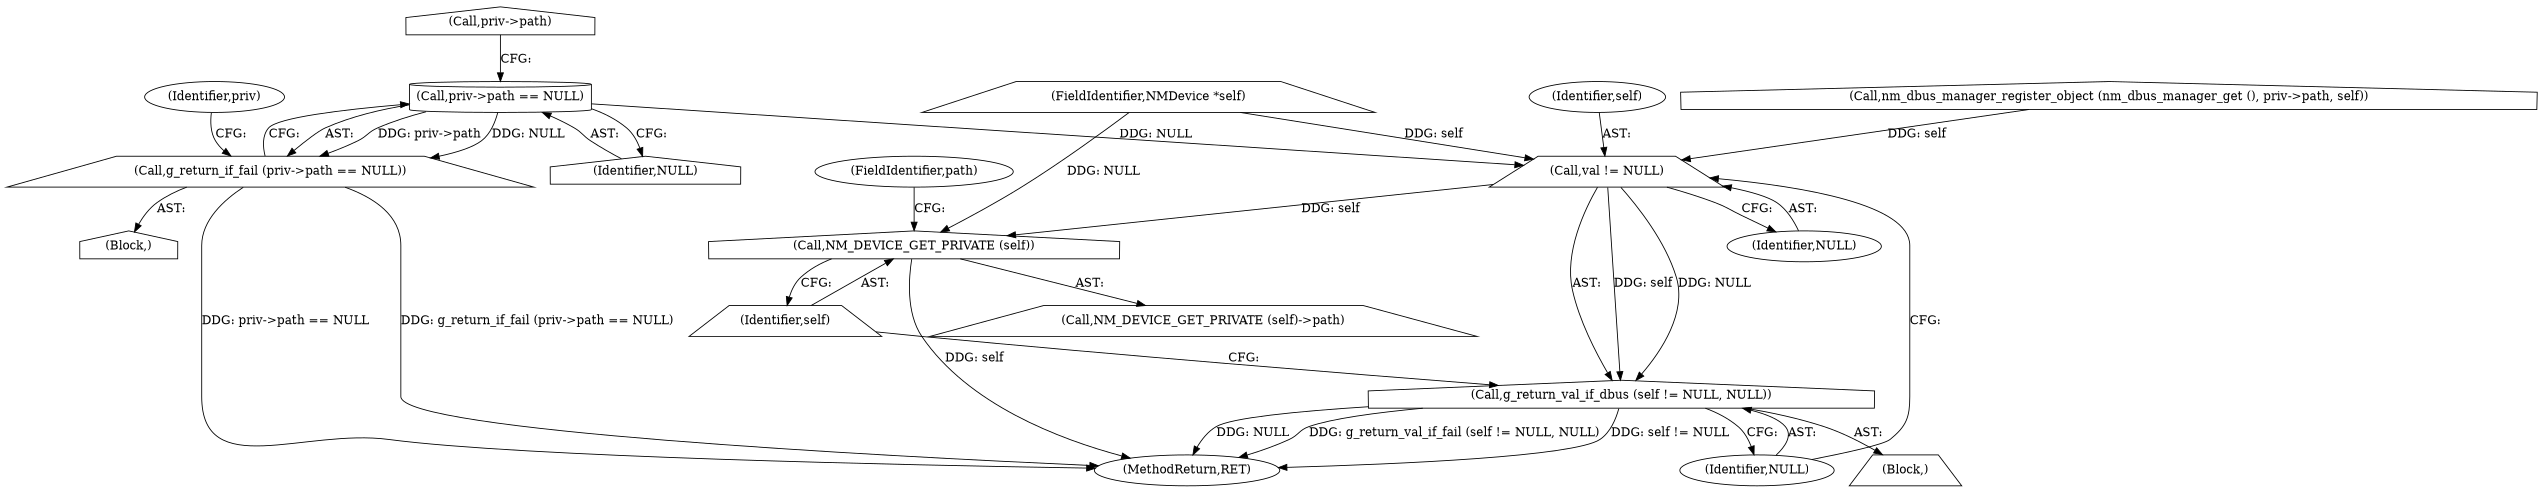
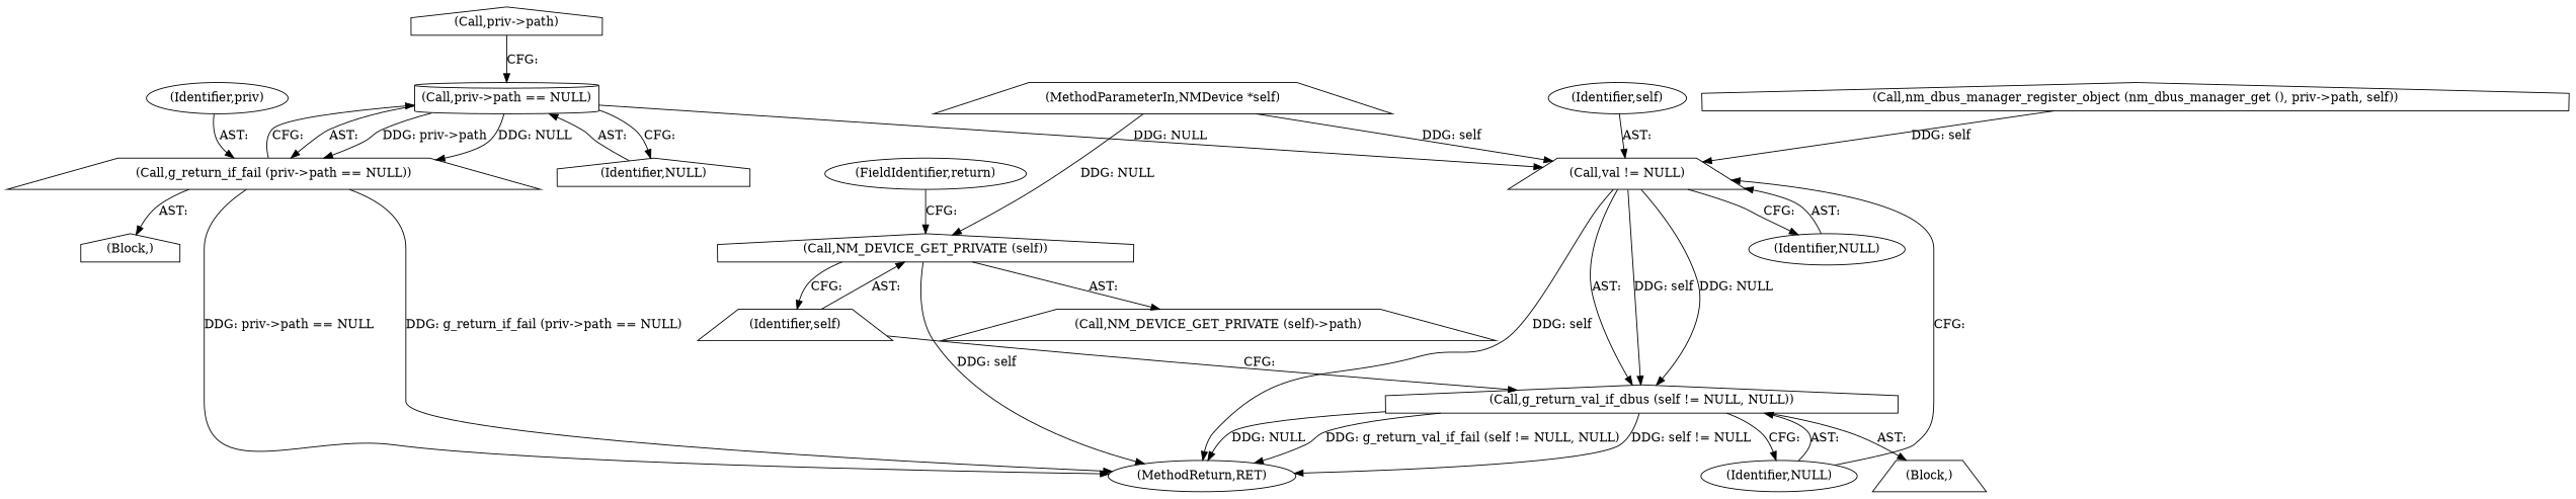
  digraph {
    node [shape=trapezium]
    n1 [label="(Call,priv->path == NULL)" shape=cylinder]
    n2 [label="(Call,g_return_if_fail (priv->path == NULL))"]
    n3 [label="(Call,val != NULL)"]
    n4 [label="(Identifier,NULL)" shape=house]
    n5 [label="(Block,)" shape=house]
    n6 [label="(MethodReturn,RET)" shape=ellipse]
    n7 [label="(Call,g_return_val_if_dbus (self != NULL, NULL))" shape=house]
    n8 [label="(Call,NM_DEVICE_GET_PRIVATE (self))" shape=house]
    n9 [label="(Identifier,NULL)" shape=ellipse]
    n10 [label="(Identifier,NULL)" shape=ellipse]
    n11 [label="(Block,)"]
    n12 [label="(Identifier,self)"]
    n13 [label="(Call,NM_DEVICE_GET_PRIVATE (self)->path)"]
    n14 [label="(Call,priv->path)" shape=house]
-   n15 [label="(FieldIdentifier,path)" shape=ellipse]
+   n15 [label="(FieldIdentifier,return)" shape=ellipse]
    n16 [label="(Identifier,priv)" shape=ellipse]
-   n17 [label="(FieldIdentifier,NMDevice *self)"]
+   n17 [label="(MethodParameterIn,NMDevice *self)"]
    n18 [label="(Identifier,self)" shape=ellipse]
    n19 [label="(Call,nm_dbus_manager_register_object (nm_dbus_manager_get (), priv->path, self))" shape=house]
    n1 -> n2 [label="AST: "]
    n1 -> n2 [label="DDG: priv->path"]
    n1 -> n2 [label="DDG: NULL"]
    n1 -> n3 [label="DDG: NULL"]
    n1 -> n4 [label="CFG: "]
    n2 -> n1 [label="CFG: "]
    n2 -> n5 [label="AST: "]
    n2 -> n6 [label="DDG: priv->path == NULL"]
    n2 -> n6 [label="DDG: g_return_if_fail (priv->path == NULL)"]
    n3 -> n7 [label="AST: "]
    n3 -> n7 [label="DDG: self"]
    n3 -> n7 [label="DDG: NULL"]
-   n3 -> n8 [label="DDG: self"]
+   n3 -> n6 [label="DDG: self"]
    n3 -> n9 [label="CFG: "]
    n4 -> n1 [label="AST: "]
    n7 -> n6 [label="DDG: NULL"]
    n7 -> n6 [label="DDG: g_return_val_if_fail (self != NULL, NULL)"]
    n7 -> n6 [label="DDG: self != NULL"]
    n7 -> n10 [label="CFG: "]
    n7 -> n11 [label="AST: "]
    n8 -> n6 [label="DDG: self"]
    n8 -> n12 [label="CFG: "]
    n8 -> n13 [label="AST: "]
    n9 -> n3 [label="AST: "]
    n10 -> n3 [label="CFG: "]
    n10 -> n7 [label="AST: "]
    n12 -> n7 [label="CFG: "]
    n12 -> n8 [label="AST: "]
    n14 -> n1 [label="CFG: "]
    n15 -> n8 [label="CFG: "]
-   n16 -> n2 [label="CFG: "]
+   n16 -> n2 [label="AST: "]
    n17 -> n3 [label="DDG: self"]
    n17 -> n8 [label="DDG: NULL"]
    n18 -> n3 [label="AST: "]
    n19 -> n3 [label="DDG: self"]
  }
